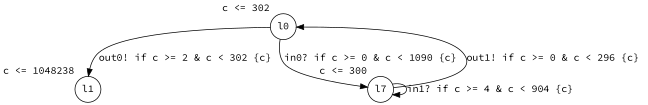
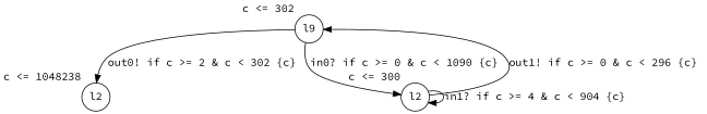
  digraph {
    fontname="Source Code Pro"
    node [fontname="Source Code Pro" margin=0 shape=circle]
    edge [fontname="Source Code Pro"]
-   n1 [label=l0 xlabel="c <= 302"]
-   n2 [label=l1 xlabel="c <= 1048238"]
-   n3 [label=l7 xlabel="c <= 300"]
+   n1 [label=l9 xlabel="c <= 302"]
+   n2 [label=l2 xlabel="c <= 1048238"]
+   n3 [label=l2 xlabel="c <= 300"]
    n1 -> n2 [label="out0! if c >= 2 & c < 302 {c} "]
    n1 -> n3 [label="in0? if c >= 0 & c < 1090 {c} "]
    n3 -> n1 [label="out1! if c >= 0 & c < 296 {c} "]
    n3 -> n3 [label="in1? if c >= 4 & c < 904 {c} "]
  }
